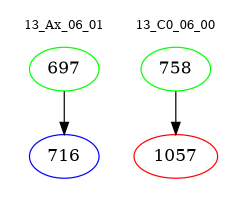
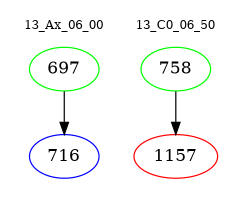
  digraph {
    node [color=green]
    edge [color=black]
    n1 [label=697]
    n2 [color=blue label=716]
    n3 [label=758]
-   n4 [color=red label=1057]
+   n4 [color=red label=1157]
    subgraph cluster_1 {
      color=white
      fontsize=10
-     label="13_Ax_06_01"
+     label="13_Ax_06_00"
      n1
      n2
    }
    subgraph cluster_2 {
      color=white
      fontsize=10
-     label="13_C0_06_00"
+     label="13_C0_06_50"
      n3
      n4
    }
    n1 -> n2
    n3 -> n4
  }
